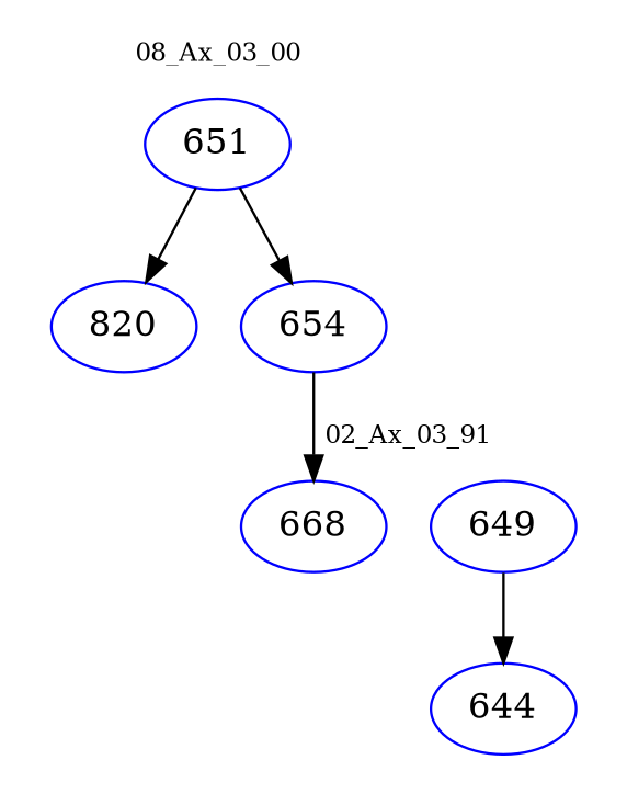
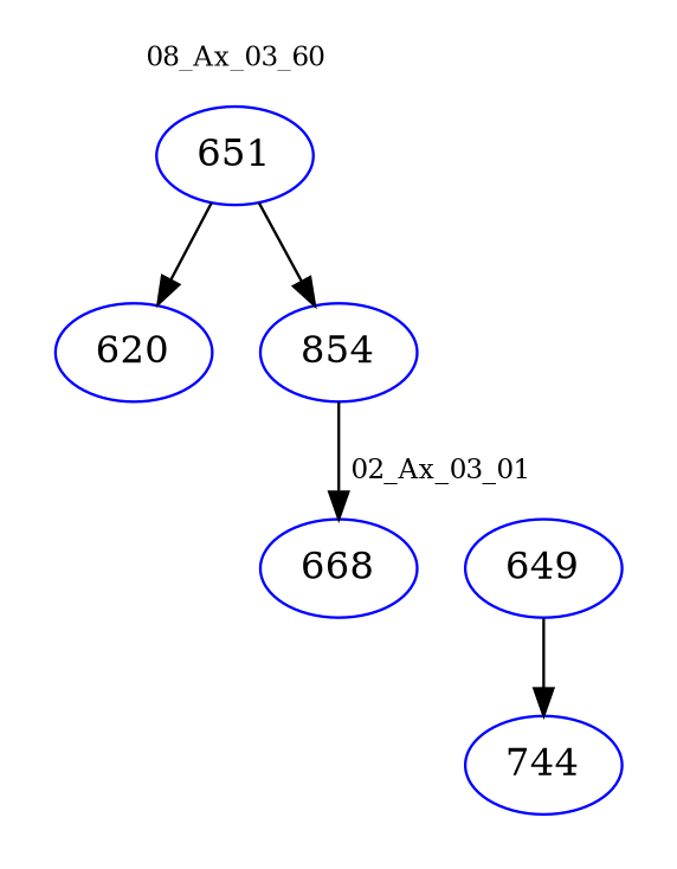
  digraph {
    node [color=blue]
    edge [color=black]
    n1 [label=651]
-   n2 [label=820]
-   n3 [label=654]
+   n2 [label=620]
+   n3 [label=854]
    n4 [label=649]
-   n5 [label=644]
+   n5 [label=744]
    n6 [label=668]
    subgraph cluster_1 {
      color=white
      fontsize=10
-     label="08_Ax_03_00"
+     label="08_Ax_03_60"
      n1
      n2
      n3
    }
    subgraph cluster_2 {
      color=white
      fontsize=10
-     label="02_Ax_03_91"
+     label="02_Ax_03_01"
      n4
      n5
      n6
    }
    n1 -> n2
    n1 -> n3
    n3 -> n6
    n4 -> n5
  }
